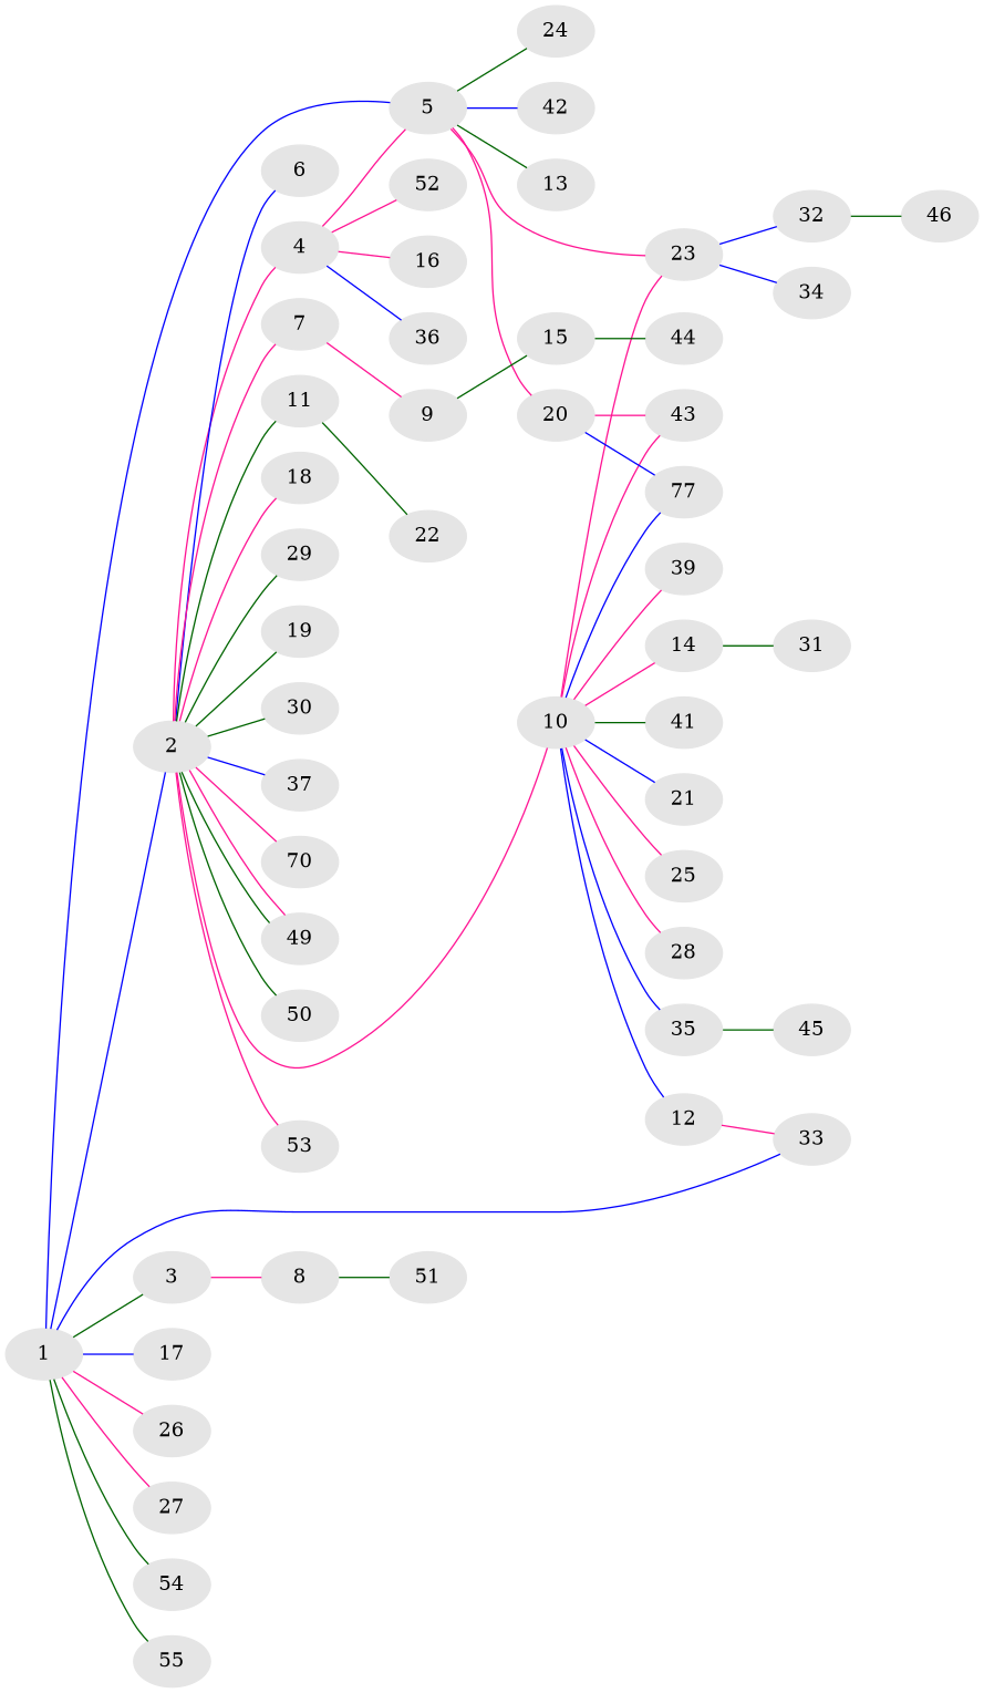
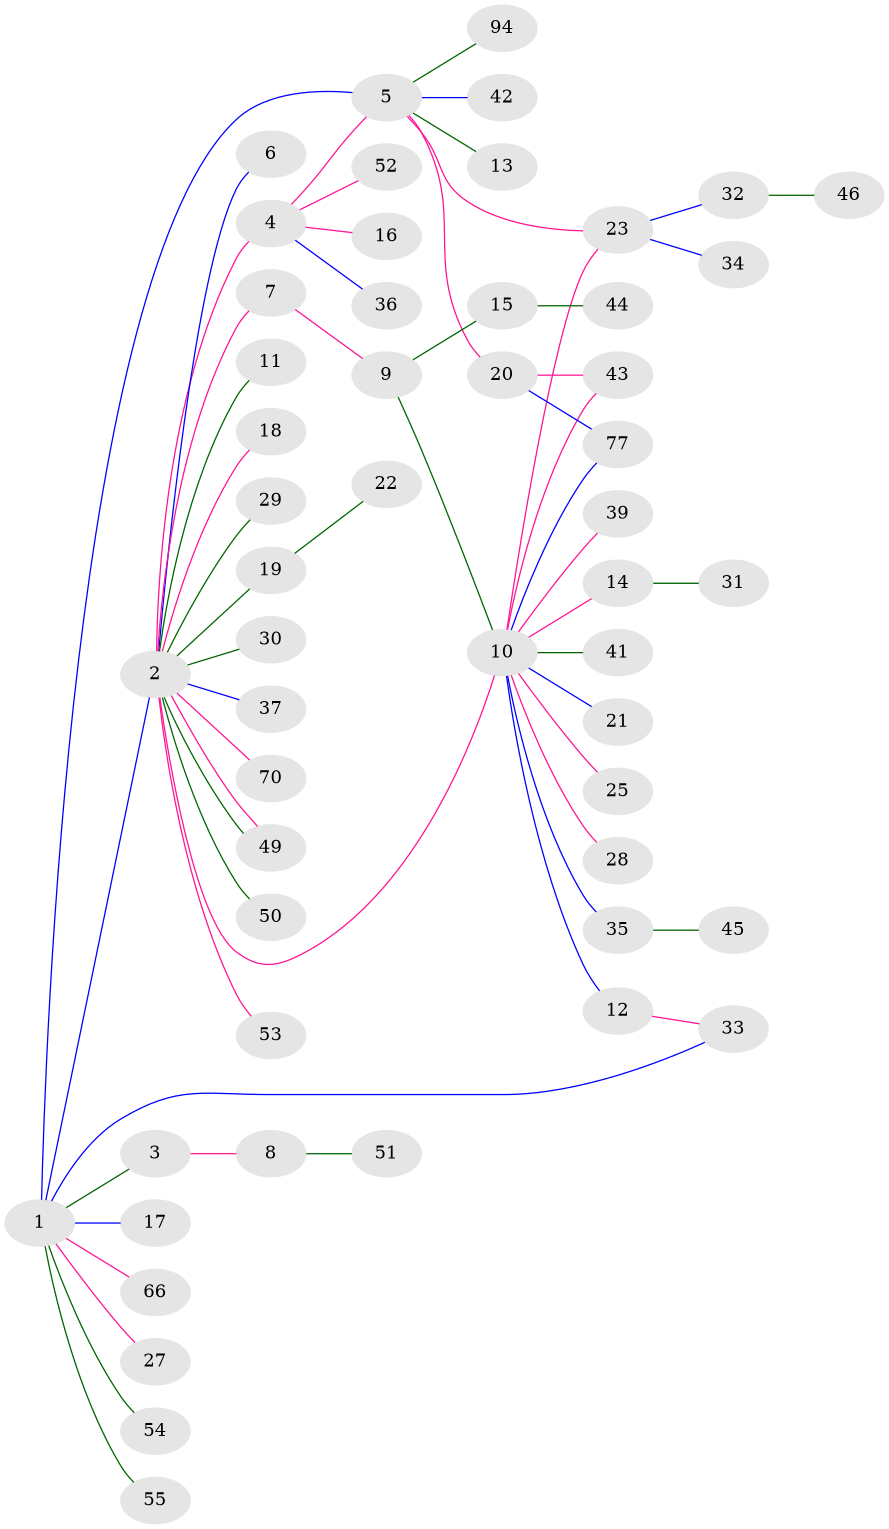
  graph {
    rankdir=LR
    node [color=gray90 style=filled]
    edge [color=deeppink]
    1
    2
    3
    5
    17
-   26
+   26 [label=66]
    27
    33
    54
    55
    4
    6
    7
    10
    11
    18
    19
    29
    30
    37
    n21 [label=70]
    49
    50
    53
    8
    13
    20
    23
-   24
+   24 [label=94]
    42
    16
    36
    52
    9
    12
    14
    21
    25
    28
    35
    39
    41
    43
    n44 [label=77]
    22
    51
    32
    34
    15
    44
    31
    45
    46
    1 -- 2 [color=blue]
    1 -- 3 [color=darkgreen]
    1 -- 5 [color=blue]
    1 -- 17 [color=blue]
    1 -- 26
    1 -- 27
    1 -- 33 [color=blue]
    1 -- 54 [color=darkgreen]
    1 -- 55 [color=darkgreen]
    2 -- 4
    2 -- 6 [color=blue]
    2 -- 7
    2 -- 10
    2 -- 11 [color=darkgreen]
    2 -- 18
    2 -- 19 [color=darkgreen]
    2 -- 29 [color=darkgreen]
    2 -- 30 [color=darkgreen]
    2 -- 37 [color=blue]
    2 -- n21
    2 -- 49 [color=darkgreen]
    2 -- 49
    2 -- 50 [color=darkgreen]
    2 -- 53
    3 -- 8
    5 -- 13 [color=darkgreen]
    5 -- 20
    5 -- 23
    5 -- 24 [color=darkgreen]
    5 -- 42 [color=blue]
    4 -- 5
    4 -- 16
    4 -- 36 [color=blue]
    4 -- 52
    7 -- 9
    10 -- 23
    10 -- 12 [color=blue]
    10 -- 14
    10 -- 21 [color=blue]
    10 -- 25
    10 -- 28
    10 -- 35 [color=blue]
    10 -- 39
    10 -- 41 [color=darkgreen]
    10 -- 43
    10 -- n44 [color=blue]
-   11 -- 22 [color=darkgreen]
+   19 -- 22 [color=darkgreen]
    8 -- 51 [color=darkgreen]
    20 -- 43
    20 -- n44 [color=blue]
    23 -- 32 [color=blue]
    23 -- 34 [color=blue]
+   9 -- 10 [color=darkgreen]
    9 -- 15 [color=darkgreen]
    12 -- 33
    14 -- 31 [color=darkgreen]
    35 -- 45 [color=darkgreen]
    32 -- 46 [color=darkgreen]
    15 -- 44 [color=darkgreen]
  }
